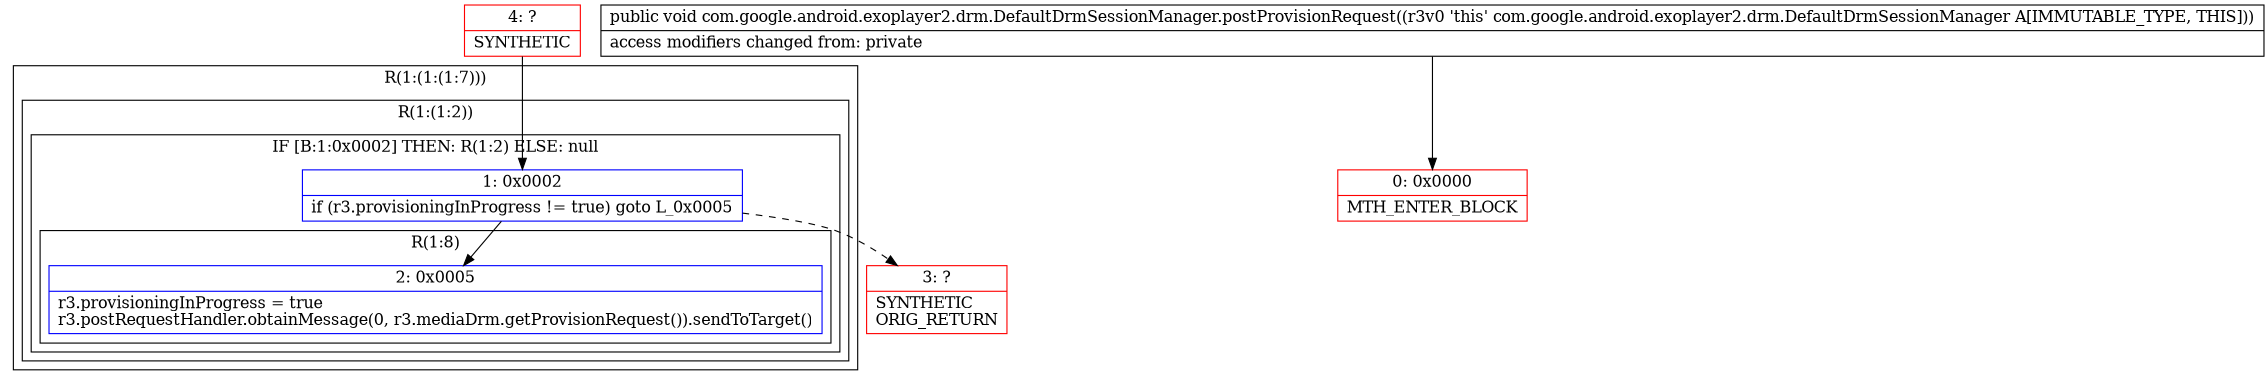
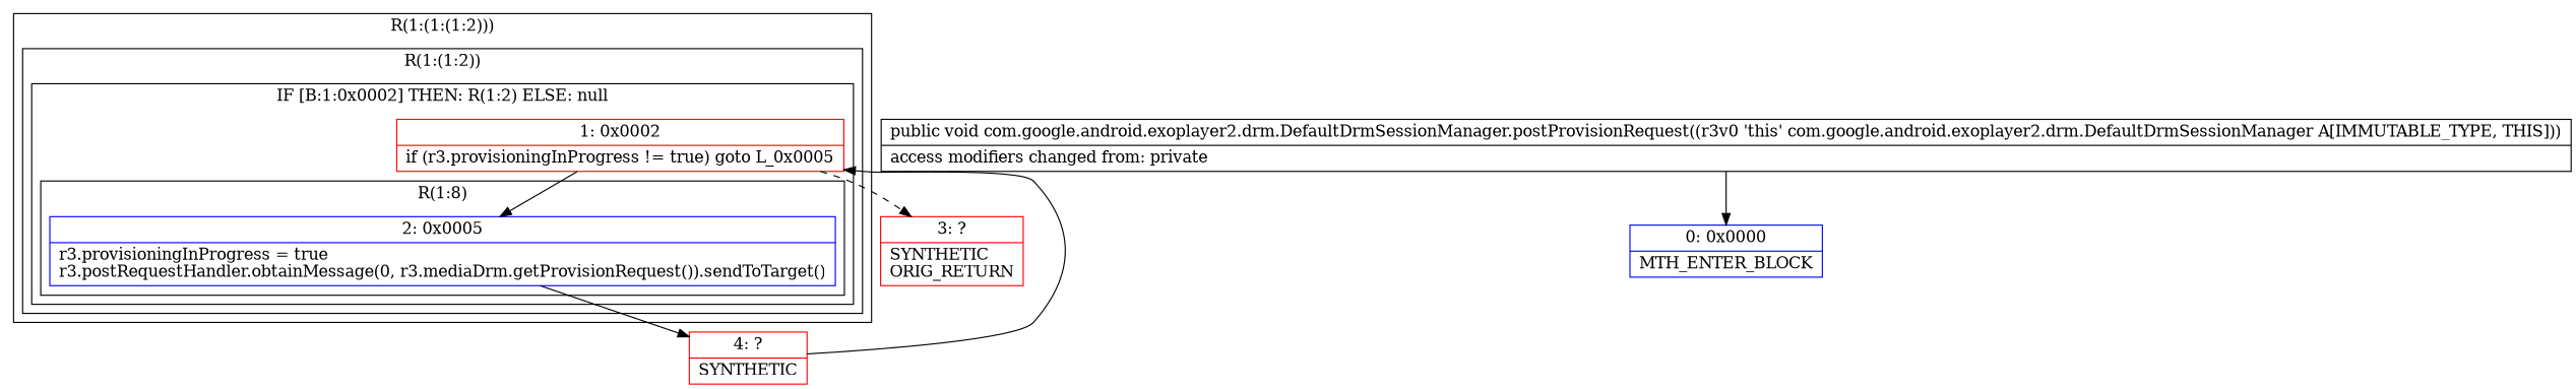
  digraph {
    node [color=red shape=record]
    n1 [color=blue label="{2\:\ 0x0005|r3.provisioningInProgress = true\lr3.postRequestHandler.obtainMessage(0, r3.mediaDrm.getProvisionRequest()).sendToTarget()\l}"]
-   n2 [color=blue label="{1\:\ 0x0002|if (r3.provisioningInProgress != true) goto L_0x0005\l}"]
+   n2 [label="{1\:\ 0x0002|if (r3.provisioningInProgress != true) goto L_0x0005\l}"]
    n3 [label="{4\:\ ?|SYNTHETIC\l}"]
    n4 [label="{3\:\ ?|SYNTHETIC\lORIG_RETURN\l}"]
-   n5 [label="{0\:\ 0x0000|MTH_ENTER_BLOCK\l}"]
+   n5 [color=blue label="{0\:\ 0x0000|MTH_ENTER_BLOCK\l}"]
    n6 [label="{public void com.google.android.exoplayer2.drm.DefaultDrmSessionManager.postProvisionRequest((r3v0 'this' com.google.android.exoplayer2.drm.DefaultDrmSessionManager A[IMMUTABLE_TYPE, THIS]))  | access modifiers changed from: private\l}" color=""]
    subgraph cluster_1 {
-     label="R(1:(1:(1:7)))"
+     label="R(1:(1:(1:2)))"
      subgraph cluster_2 {
        label="R(1:(1:2))"
        subgraph cluster_3 {
          label="IF [B:1:0x0002] THEN: R(1:2) ELSE: null"
          n2
          subgraph cluster_4 {
            label="R(1:8)"
            n1
          }
        }
      }
    }
+   n1 -> n3
    n2 -> n1
    n2 -> n4 [style=dashed]
    n3 -> n2
    n6 -> n5
  }
